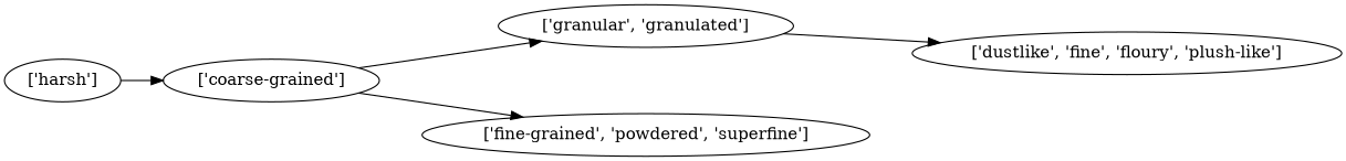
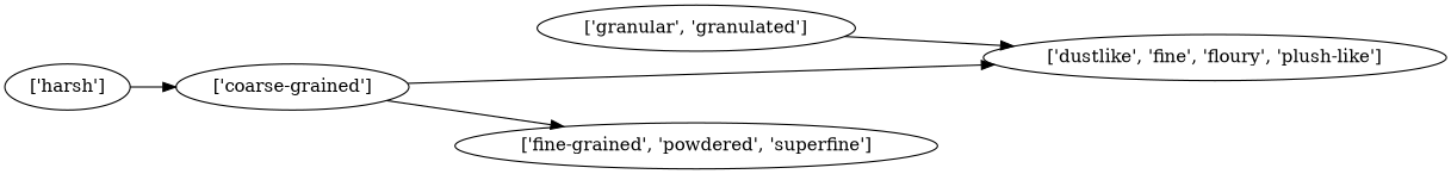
  strict digraph {
    rankdir=LR
    "['granular', 'granulated']"
    "['dustlike', 'fine', 'floury', 'plush-like']"
    "['coarse-grained']"
    "['fine-grained', 'powdered', 'superfine']"
    "['harsh']"
    "['granular', 'granulated']" -> "['dustlike', 'fine', 'floury', 'plush-like']"
-   "['coarse-grained']" -> "['granular', 'granulated']"
+   "['coarse-grained']" -> "['dustlike', 'fine', 'floury', 'plush-like']"
    "['coarse-grained']" -> "['fine-grained', 'powdered', 'superfine']"
    "['harsh']" -> "['coarse-grained']"
  }
